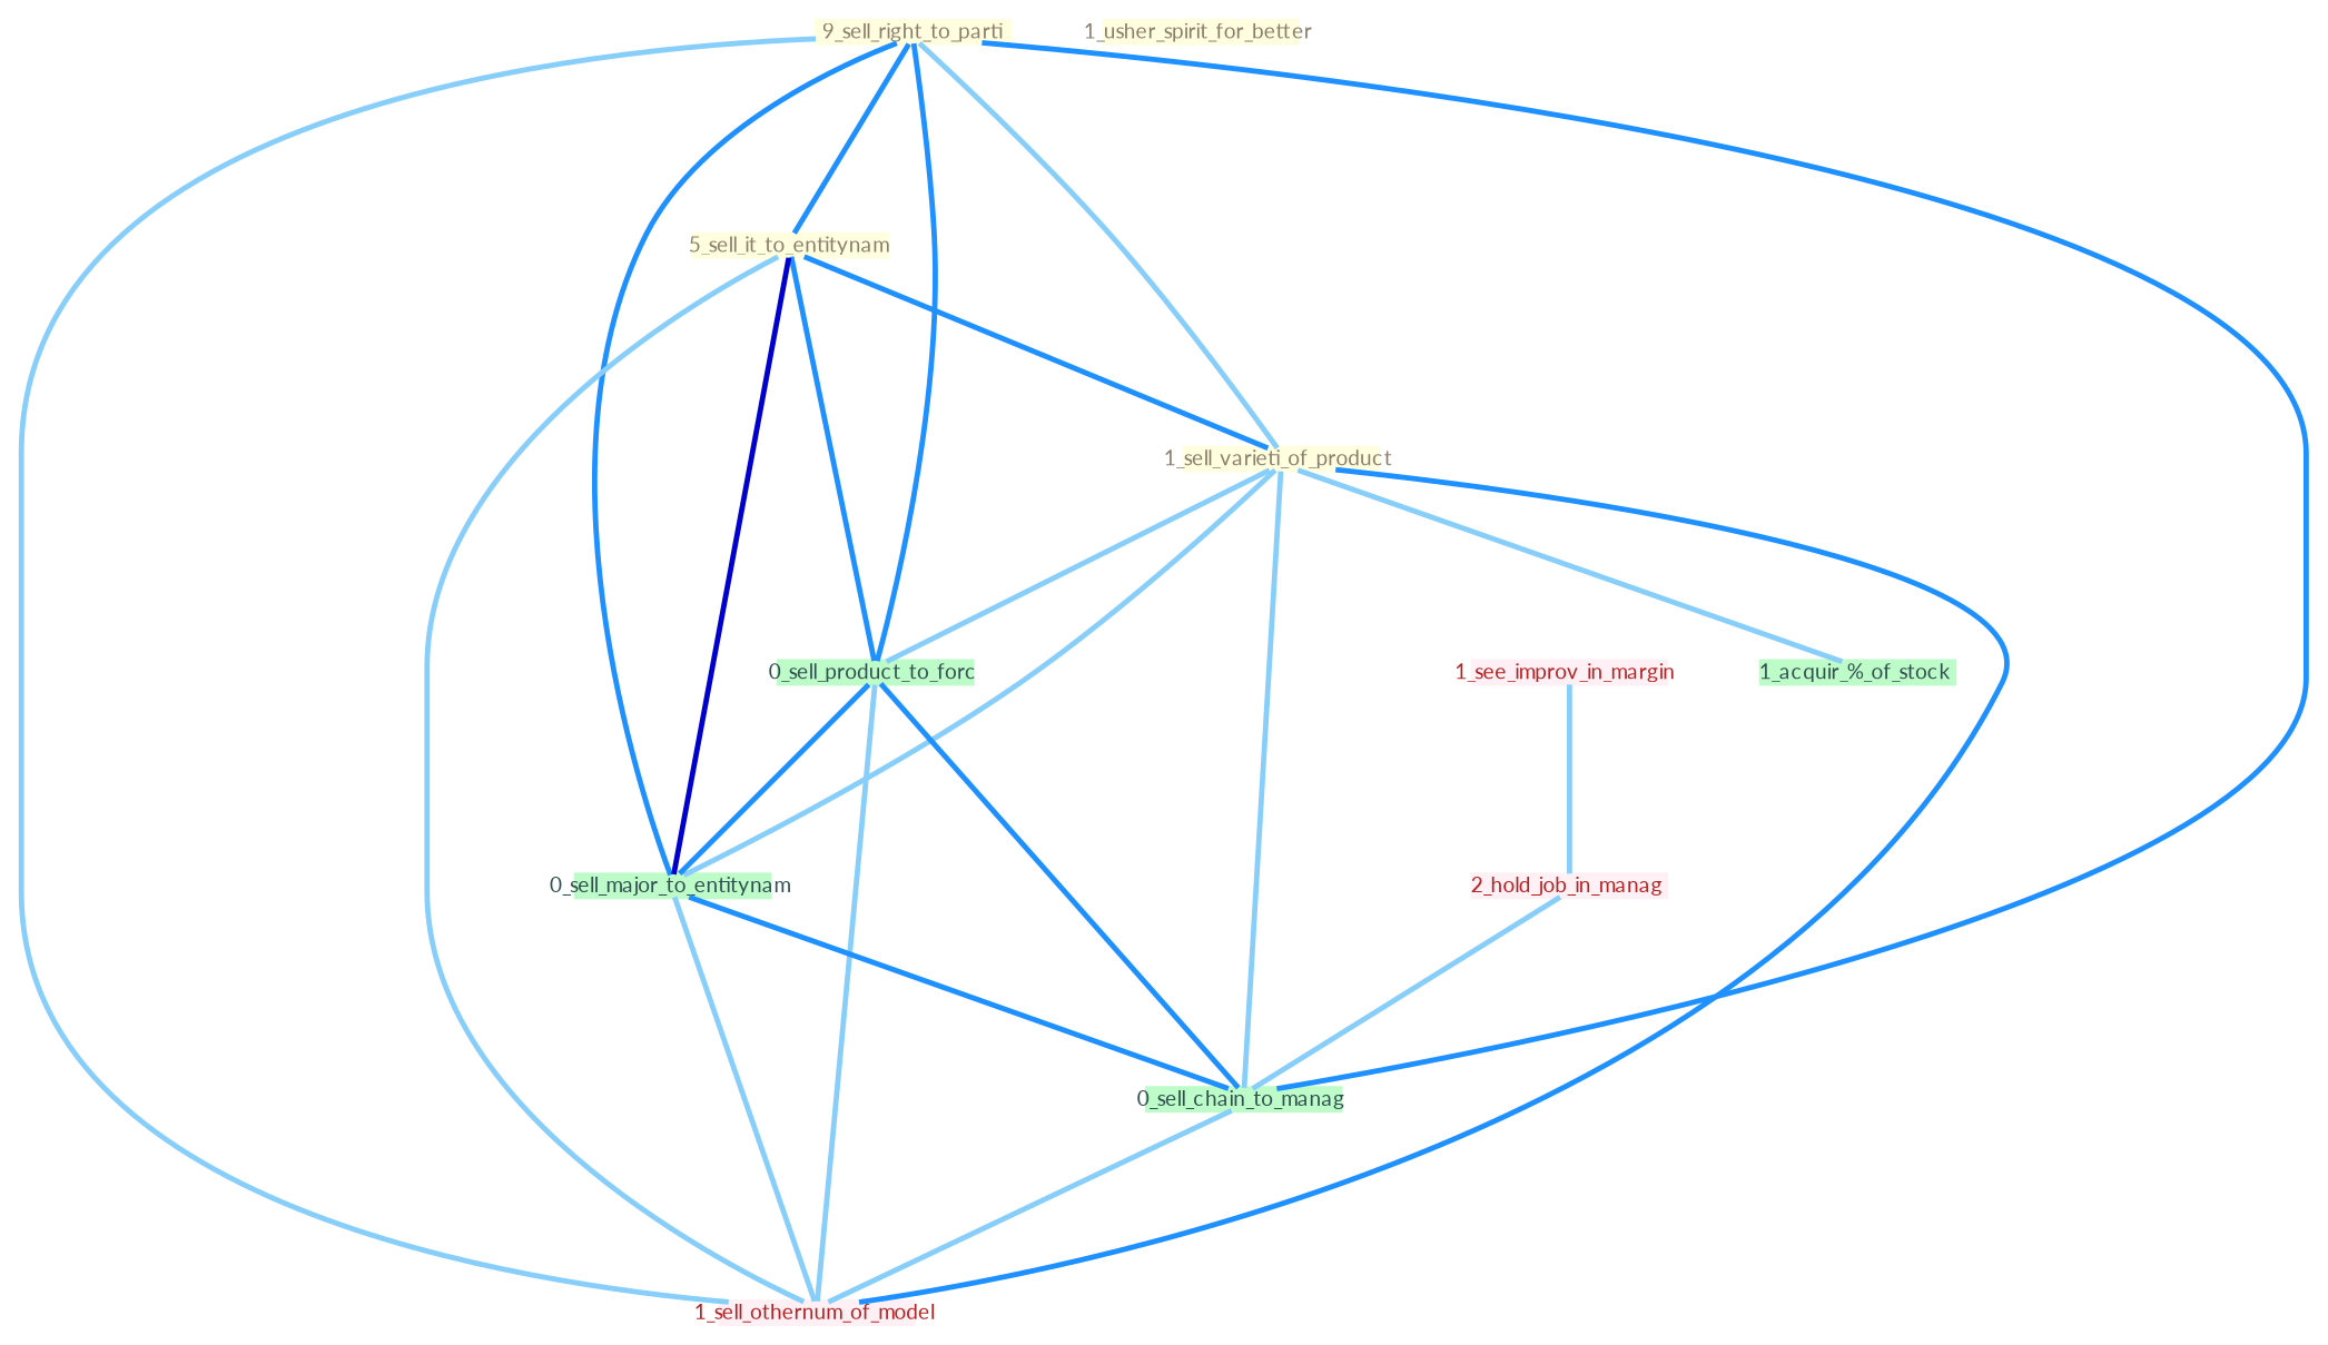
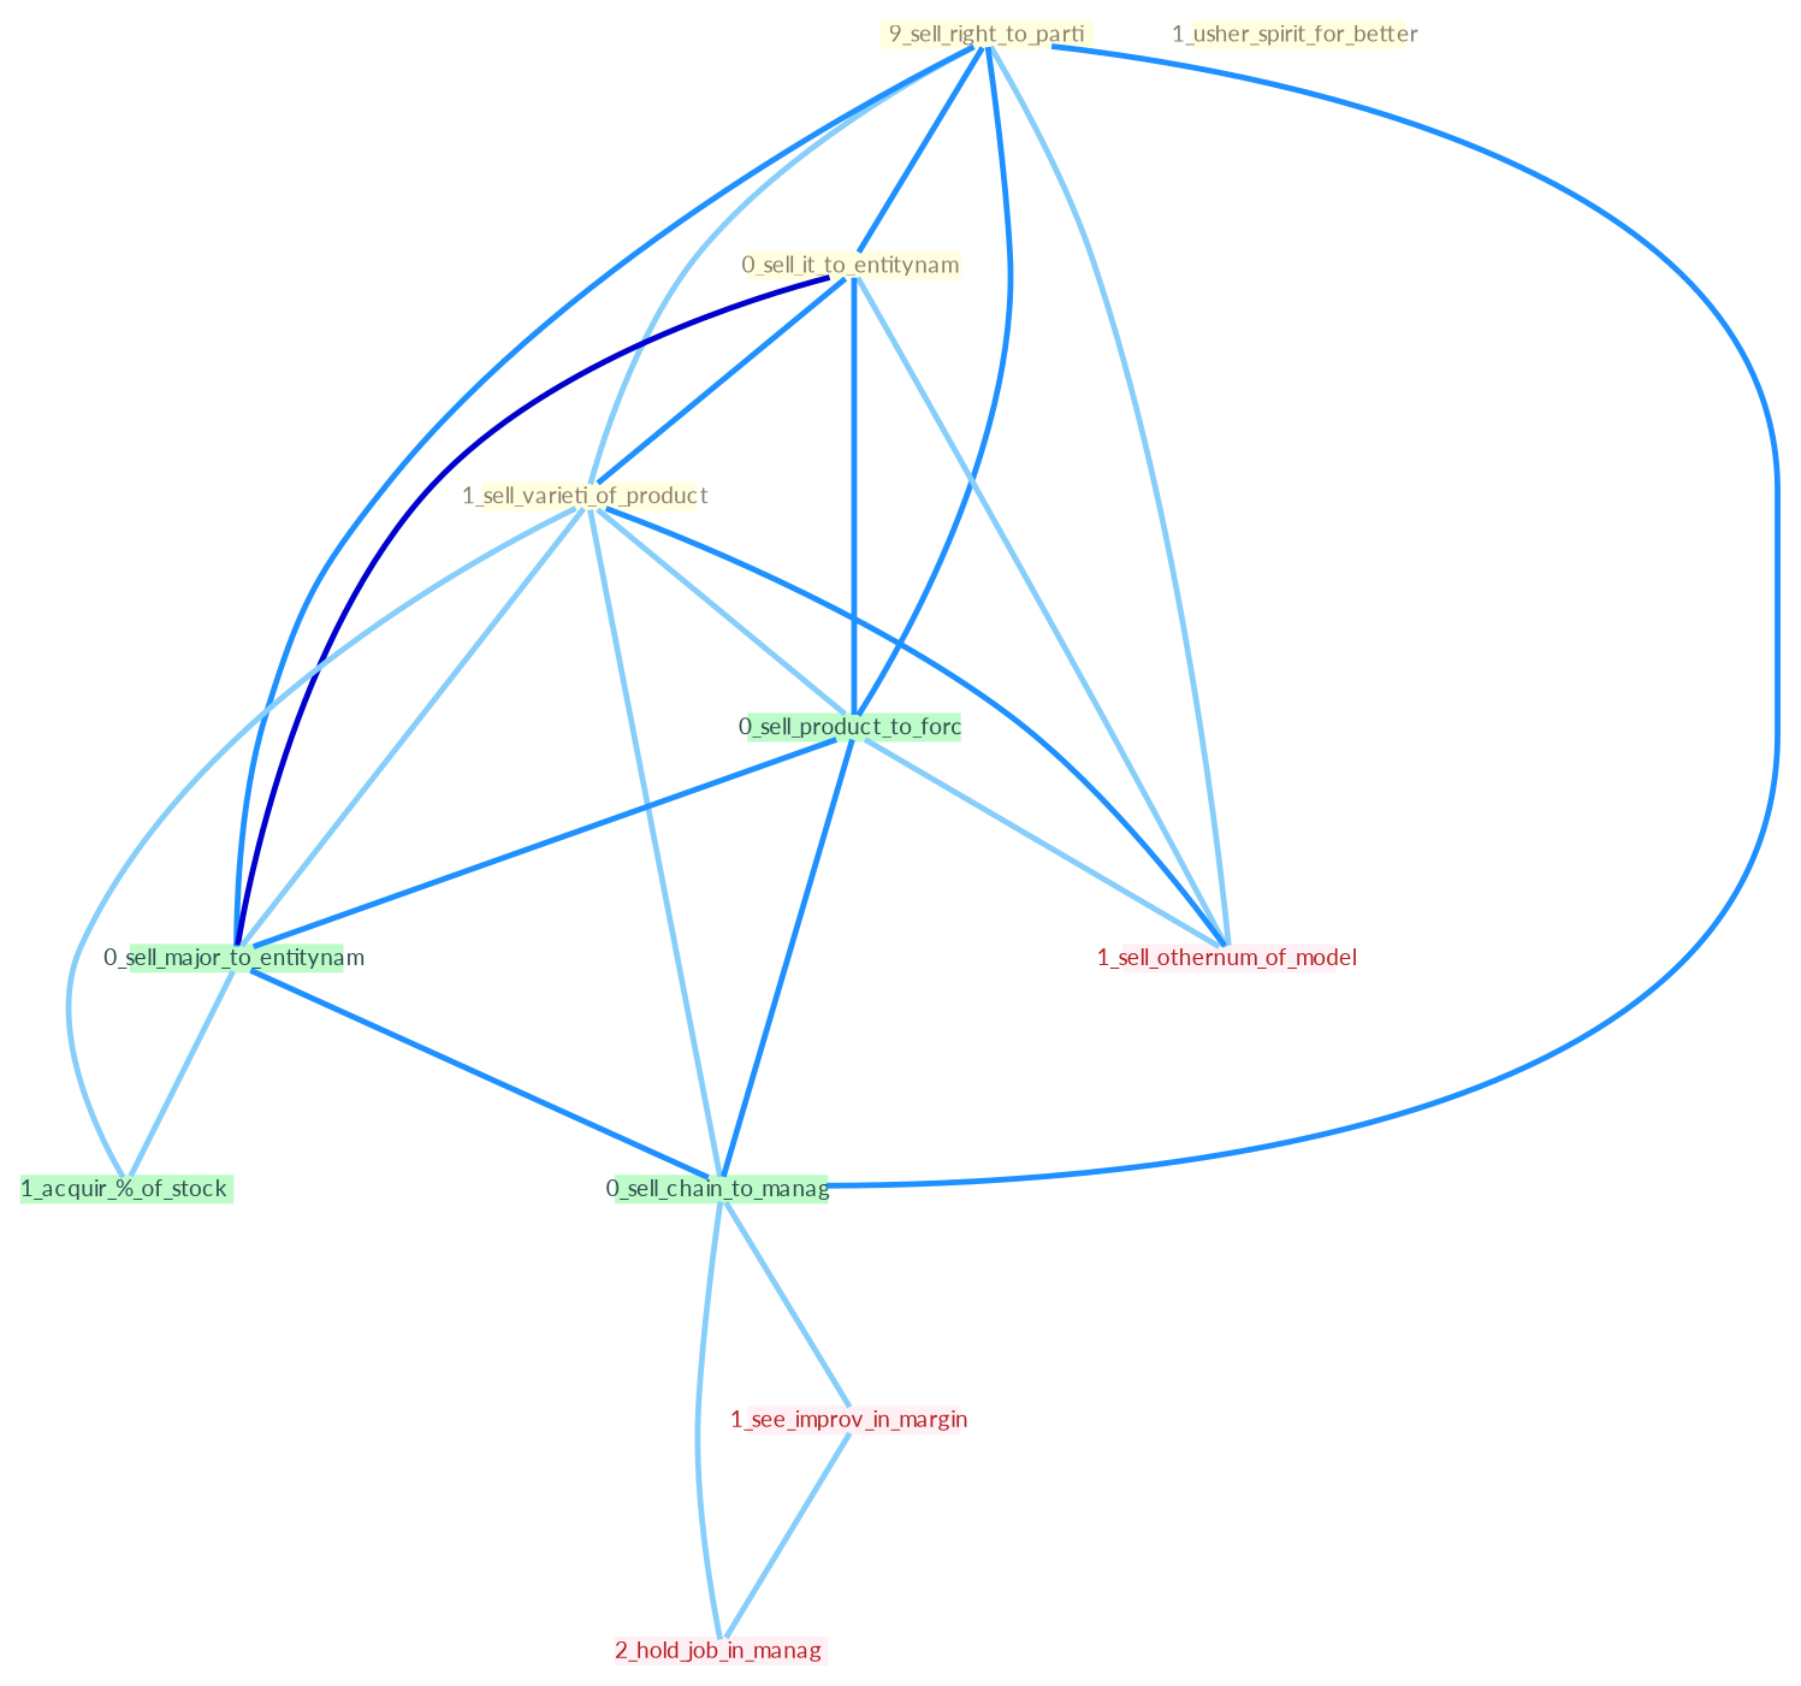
  graph {
    fontname=Lato
    node [color="#ffffe0" fixedsize=true fontcolor="#8b7d6b" fontname=Lato fontsize=4 shape=polygon style=filled]
    edge [color="#87cefa" fontname=Lato w=1]
    n1 [height=.06 label="9_sell_right_to_parti" width=.5]
-   "0_sell_it_to_entitynam " [height=.06 width=.5 label="5_sell_it_to_entitynam"]
+   "0_sell_it_to_entitynam " [height=.06 width=.5]
    "1_usher_spirit_for_better " [height=.06 width=.5]
    "1_sell_varieti_of_product " [height=.06 width=.5]
    "1_see_improv_in_margin " [color="#fff0f5" fontcolor="#b22222" height=.06 width=.5]
    n6 [color="#fff0f5" fontcolor="#b22222" height=.06 label="2_hold_job_in_manag" width=.5]
    "1_sell_othernum_of_model " [color="#fff0f5" fontcolor="#b22222" height=.06 width=.5]
    "0_sell_product_to_forc " [color="#BDFCC9" fontcolor="#2f4f4f" height=.06 width=.5]
    "0_sell_major_to_entitynam " [color="#BDFCC9" fontcolor="#2f4f4f" height=.06 width=.5]
    "0_sell_chain_to_manag " [color="#BDFCC9" fontcolor="#2f4f4f" height=.06 width=.5]
    "1_acquir_%_of_stock " [color="#BDFCC9" fontcolor="#2f4f4f" height=.06 width=.5]
    subgraph sub_1 {
      n1
      "0_sell_it_to_entitynam "
      "1_usher_spirit_for_better "
      "1_sell_varieti_of_product "
    }
    subgraph sub_2 {
      "1_see_improv_in_margin "
      n6
      "1_sell_othernum_of_model "
    }
    n1 -- "0_sell_it_to_entitynam " [color="#1e90ff" w=2]
    n1 -- "1_sell_varieti_of_product "
    n1 -- "1_sell_othernum_of_model "
    n1 -- "0_sell_product_to_forc " [color="#1e90ff" w=2]
    n1 -- "0_sell_major_to_entitynam " [color="#1e90ff" w=2]
    n1 -- "0_sell_chain_to_manag " [color="#1e90ff" w=2]
    "0_sell_it_to_entitynam " -- "1_sell_varieti_of_product " [color="#1e90ff"]
    "0_sell_it_to_entitynam " -- "1_sell_othernum_of_model "
    "0_sell_it_to_entitynam " -- "0_sell_product_to_forc " [color="#1e90ff" w=2]
    "0_sell_it_to_entitynam " -- "0_sell_major_to_entitynam " [color="#0000cd" w=3]
    "1_sell_varieti_of_product " -- "1_sell_othernum_of_model " [color="#1e90ff" w=2]
    "1_sell_varieti_of_product " -- "0_sell_product_to_forc "
    "1_sell_varieti_of_product " -- "0_sell_major_to_entitynam "
    "1_sell_varieti_of_product " -- "0_sell_chain_to_manag "
    "1_sell_varieti_of_product " -- "1_acquir_%_of_stock "
    "1_see_improv_in_margin " -- n6
    n6 -- "0_sell_chain_to_manag "
    "0_sell_product_to_forc " -- "1_sell_othernum_of_model "
    "0_sell_product_to_forc " -- "0_sell_major_to_entitynam " [color="#1e90ff" w=2]
    "0_sell_product_to_forc " -- "0_sell_chain_to_manag " [color="#1e90ff" w=2]
-   "0_sell_major_to_entitynam " -- "1_sell_othernum_of_model "
+   "0_sell_major_to_entitynam " -- "1_acquir_%_of_stock "
    "0_sell_major_to_entitynam " -- "0_sell_chain_to_manag " [color="#1e90ff" w=2]
-   "0_sell_chain_to_manag " -- "1_sell_othernum_of_model "
+   "0_sell_chain_to_manag " -- "1_see_improv_in_margin "
  }
